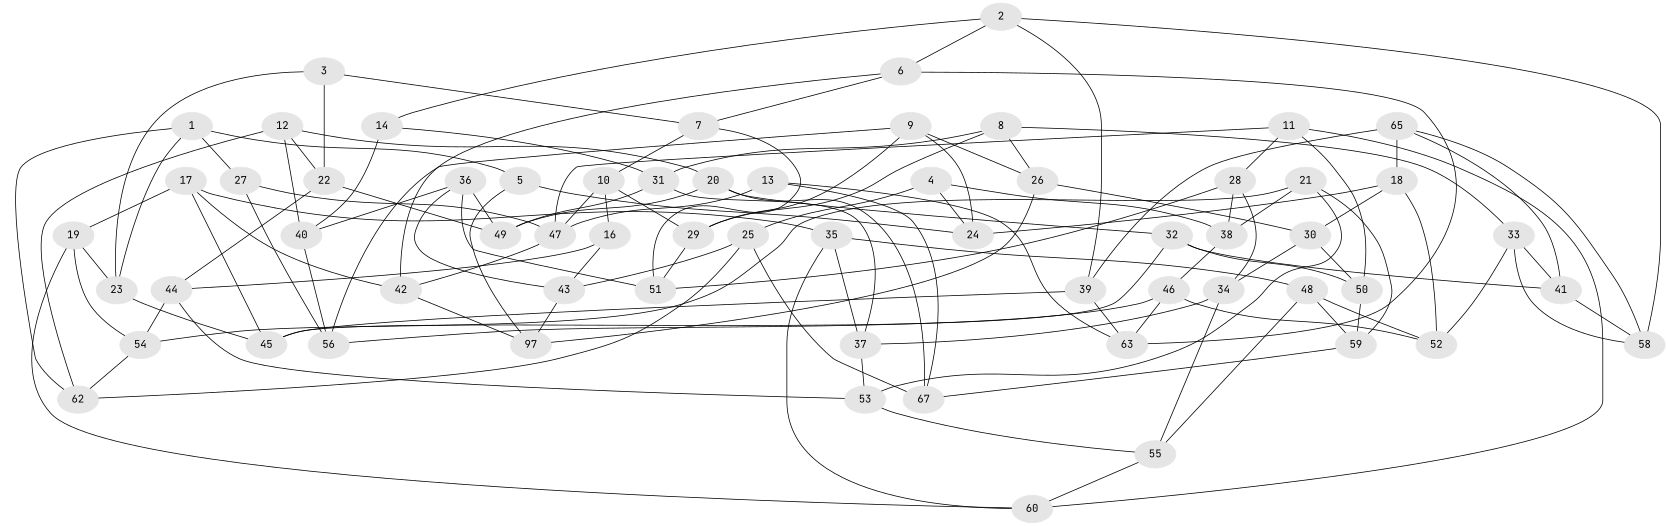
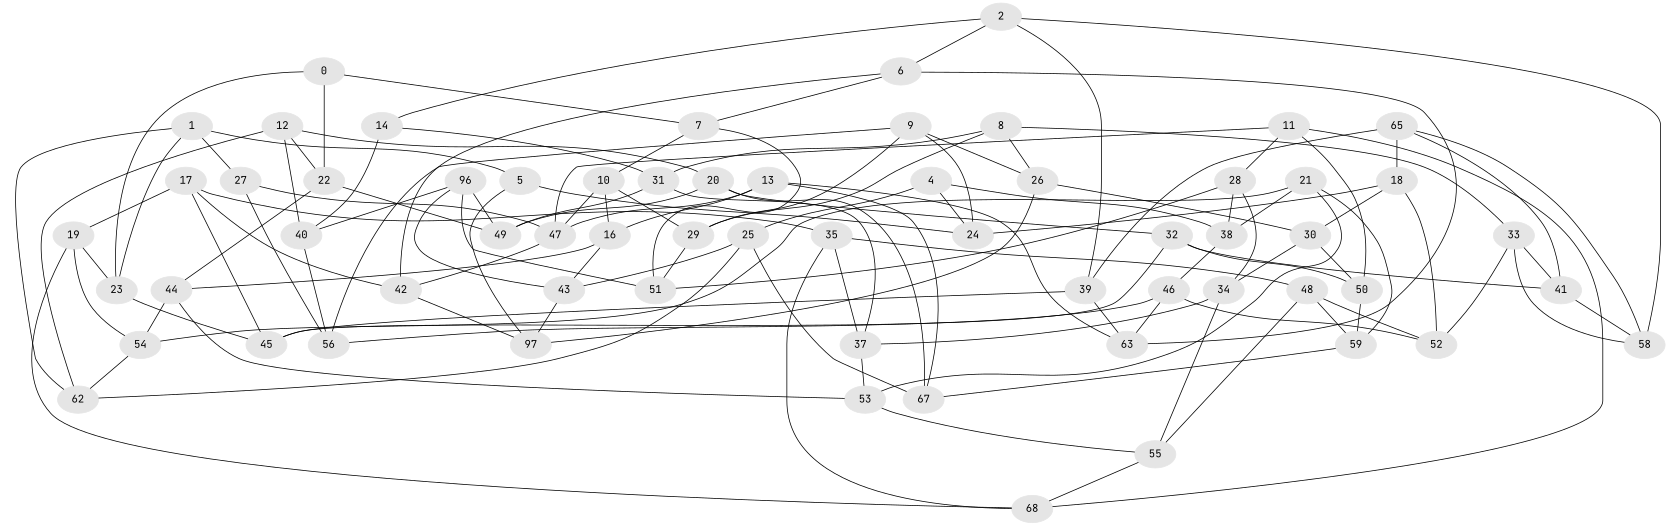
  graph {
    fontname="JetBrains Mono"
    node [color=gray90 fontname="JetBrains Mono" style=filled]
    edge [fontname="JetBrains Mono"]
    1
    5
    23
    27
    62
    24
    n7 [label=97]
    45
    56
    47
    2
    6
    14
    39
    58
    7
    42
    63
    31
    40
-   3
+   3 [label=0]
    22
    10
    51
    44
    49
    4
    25
    38
    n30 [label=67]
    43
    46
    29
    16
    8
    26
    33
    30
    37
    41
    52
    9
    11
    28
    50
-   60
+   60 [label=68]
    34
    59
    12
    20
    32
    13
    n53 [label=65]
    18
    54
    53
    17
    19
    35
    48
    21
    55
-   36
+   36 [label=96]
    1 -- 5
    1 -- 23
    1 -- 27
    1 -- 62
    5 -- 24
    5 -- n7
    23 -- 45
    27 -- 56
    27 -- 47
    47 -- 42
    2 -- 6
    2 -- 14
    2 -- 39
    2 -- 58
    6 -- 7
    6 -- 42
    6 -- 63
    14 -- 31
    14 -- 40
    39 -- 45
    39 -- 63
    7 -- 10
    7 -- 51
    42 -- n7
    31 -- 49
    31 -- 37
    40 -- 56
    3 -- 23
    3 -- 7
    3 -- 22
    22 -- 44
    22 -- 49
    10 -- 47
    10 -- 29
    10 -- 16
    44 -- 54
    44 -- 53
    4 -- 24
    4 -- 25
    4 -- 38
    25 -- 62
    25 -- n30
    25 -- 43
    38 -- 46
    43 -- n7
    46 -- 56
    46 -- 63
    46 -- 52
    29 -- 51
    16 -- 44
    16 -- 43
    8 -- 31
    8 -- 29
    8 -- 26
    8 -- 33
    26 -- n7
    26 -- 30
    33 -- 58
    33 -- 41
    33 -- 52
    30 -- 50
    30 -- 34
    37 -- 53
    41 -- 58
    9 -- 24
    9 -- 56
    9 -- 29
    9 -- 26
    11 -- 47
    11 -- 28
    11 -- 50
    11 -- 60
    28 -- 51
    28 -- 38
    28 -- 34
    50 -- 59
    34 -- 37
    34 -- 55
    59 -- n30
    12 -- 62
    12 -- 40
    12 -- 22
    12 -- 20
    20 -- 49
    20 -- n30
    20 -- 32
    32 -- 45
    32 -- 41
    32 -- 50
    13 -- 47
    13 -- 63
    13 -- n30
+   13 -- 16
    n53 -- 39
    n53 -- 58
    n53 -- 41
    n53 -- 18
    18 -- 24
    18 -- 30
    18 -- 52
    54 -- 62
    53 -- 55
    17 -- 45
    17 -- 42
    17 -- 19
    17 -- 35
    19 -- 23
    19 -- 60
    19 -- 54
    35 -- 37
    35 -- 60
    35 -- 48
    48 -- 52
    48 -- 59
    48 -- 55
    21 -- 38
    21 -- 59
    21 -- 54
    21 -- 53
    55 -- 60
    36 -- 40
    36 -- 51
    36 -- 49
    36 -- 43
  }
